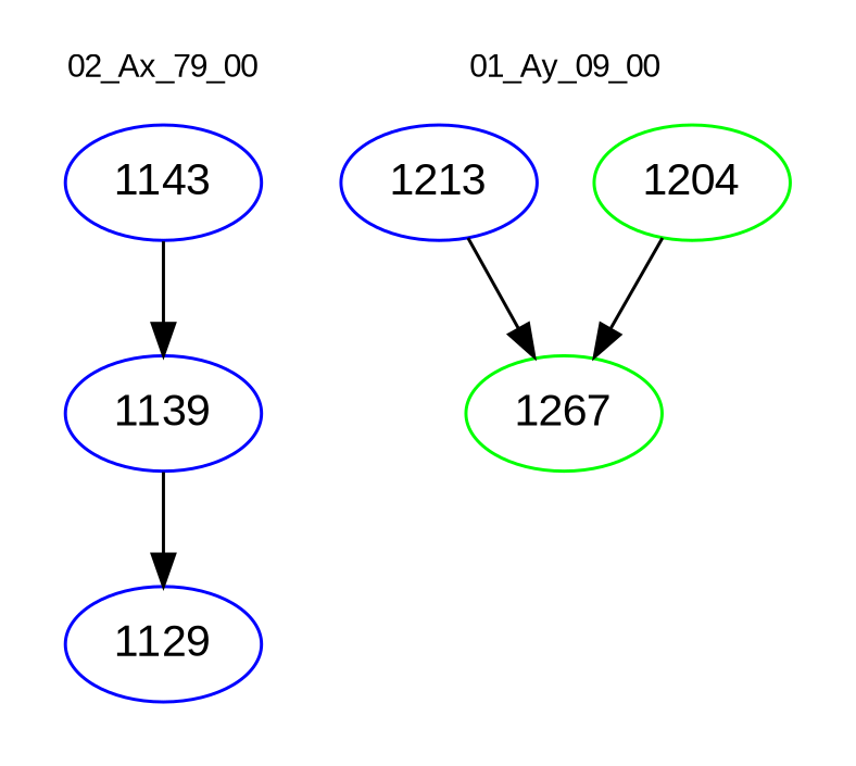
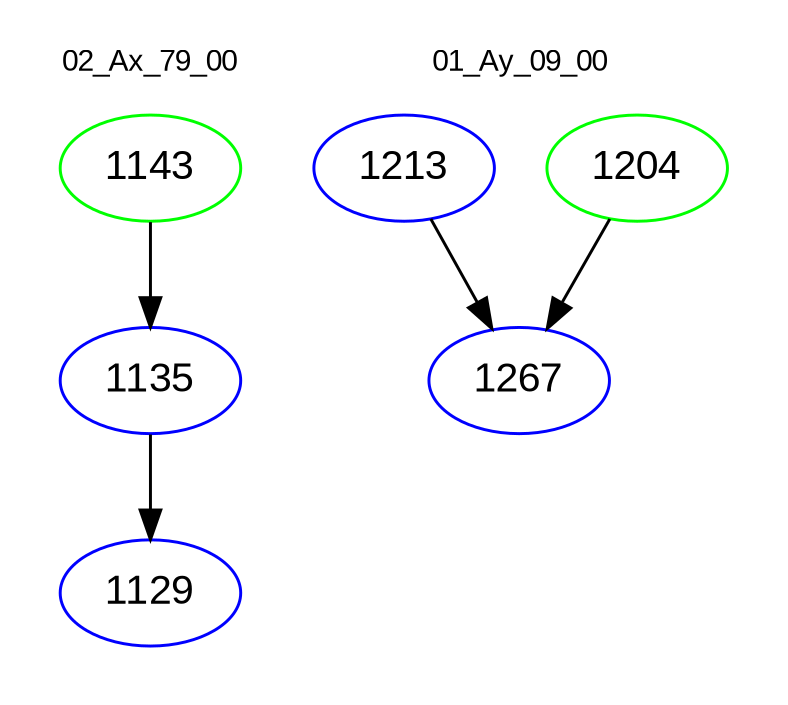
  digraph {
    fontname="Liberation Sans"
    node [color=blue fontname="Liberation Sans"]
    edge [color=black fontname="Liberation Sans"]
-   n1 [label=1143]
-   n2 [label=1139]
+   n1 [color=green label=1143]
+   n2 [label=1135]
    n3 [label=1129]
    n4 [color=green label=1204]
    n5 [label=1213]
-   n6 [color=green label=1267]
+   n6 [label=1267]
    subgraph cluster_1 {
      color=white
      fontsize=10
      label="02_Ax_79_00"
      n1
      n2
      n3
    }
    subgraph cluster_2 {
      color=white
      fontsize=10
      label="01_Ay_09_00"
      n4
      n5
      n6
    }
    n1 -> n2
    n2 -> n3
    n4 -> n6
    n5 -> n6
  }
